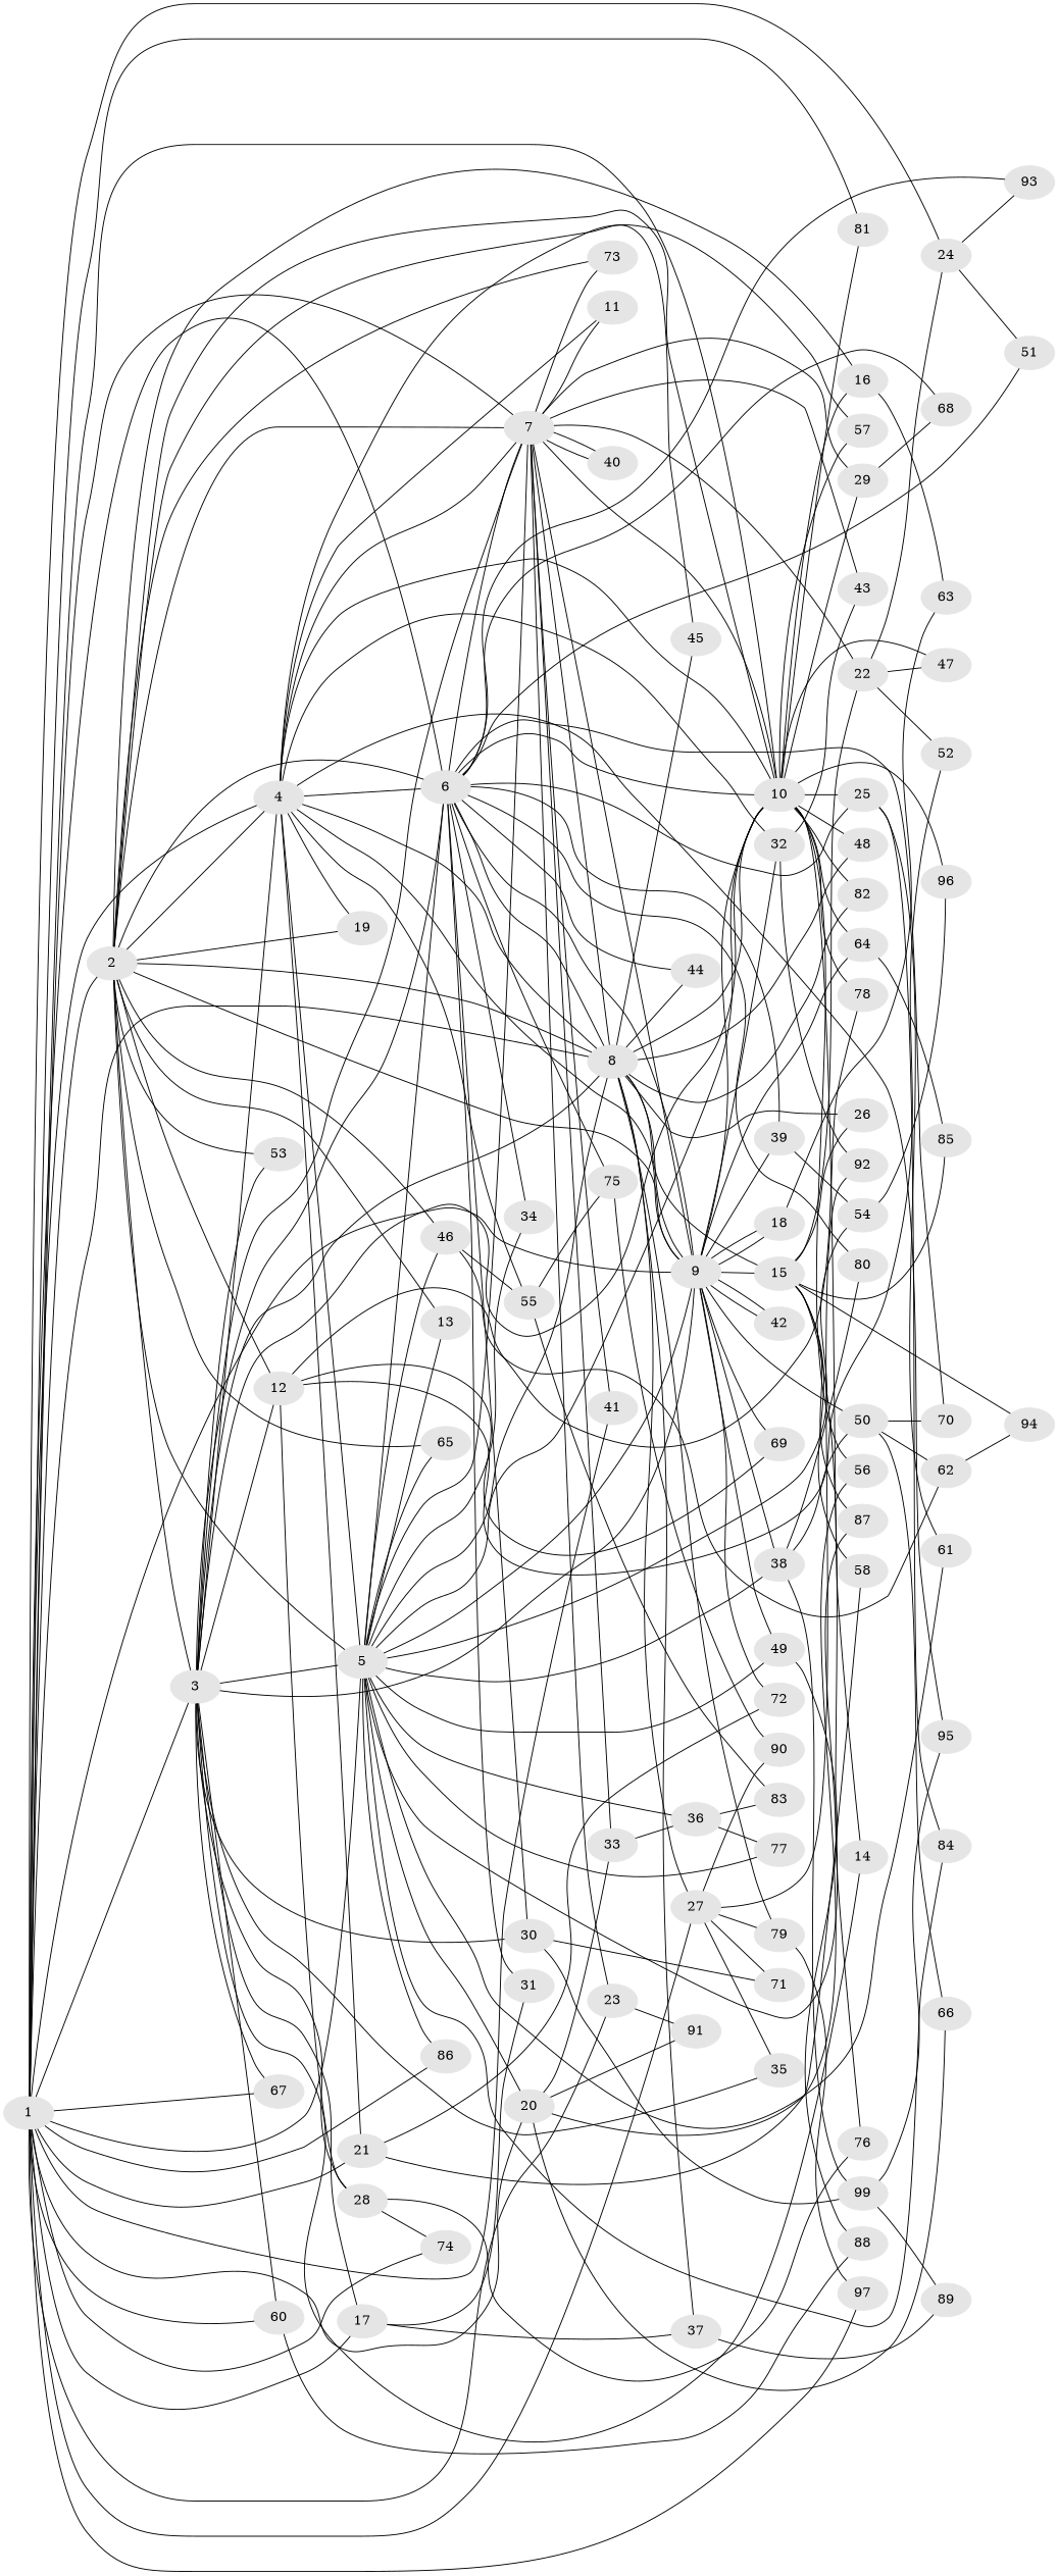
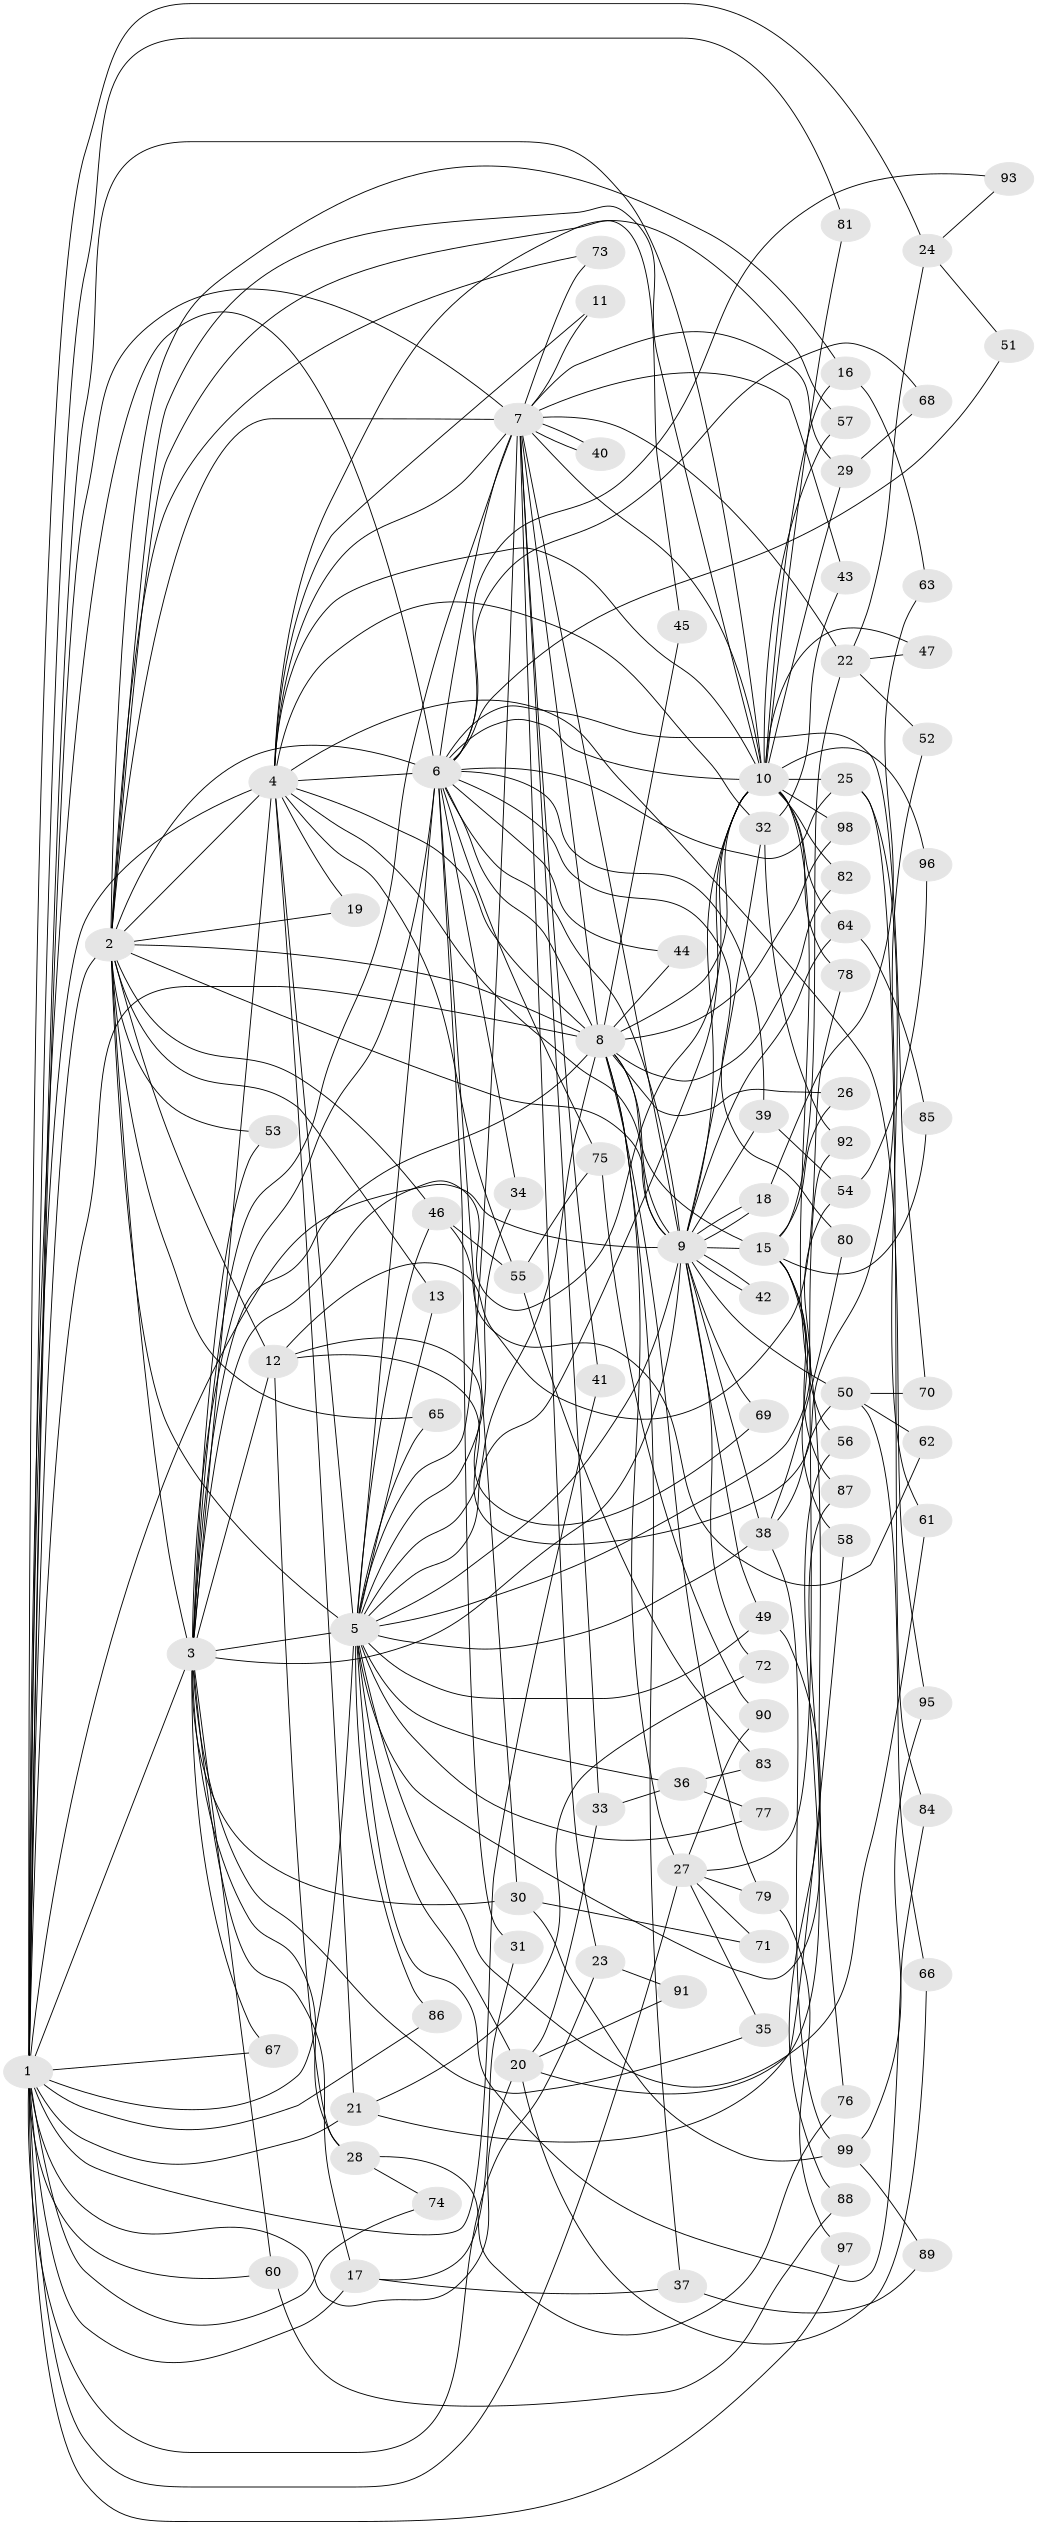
  graph {
    rankdir=LR
    node [color=gray90 style=filled]
    1
    2
    3
    4
    5
    6
    7
    8
    9
    10
    17
    20
    21
    23
    24
    27
    41
    60
    67
    74
    81
    86
    97
    12
    13
    16
    19
    45
    46
    53
    65
    73
-   14
    28
    30
    35
    11
    32
    55
    57
    95
    34
    36
    38
    49
    54
    61
    77
    84
    87
    25
    31
    39
    44
    51
    68
    70
    75
    80
    93
    22
    29
    33
    40
    43
    15
    26
    37
-   48
+   48 [label=98]
    79
    82
    18
    42
    50
    64
    69
    72
    47
    56
    78
    96
    58
    66
    91
    71
    90
    92
    88
    52
    63
    62
    76
    n93 [label=99]
    83
    85
-   94
    89
    1 -- 2
    1 -- 3
    1 -- 4
    1 -- 5
    1 -- 6
    1 -- 7
    1 -- 8
    1 -- 9
    1 -- 10
    1 -- 17
    1 -- 20
    1 -- 21
    1 -- 23
    1 -- 24
    1 -- 27
    1 -- 41
    1 -- 60
    1 -- 67
    1 -- 74
    1 -- 81
    1 -- 86
    1 -- 97
    2 -- 3
    2 -- 4
    2 -- 5
    2 -- 6
    2 -- 7
    2 -- 8
    2 -- 9
    2 -- 10
    2 -- 12
    2 -- 13
    2 -- 16
    2 -- 19
    2 -- 45
    2 -- 46
    2 -- 53
    2 -- 65
    2 -- 73
    3 -- 4
    3 -- 5
    3 -- 6
    3 -- 7
    3 -- 8
    3 -- 9
    3 -- 10
    3 -- 17
    3 -- 60
    3 -- 67
    3 -- 12
    3 -- 53
-   3 -- 14
    3 -- 28
    3 -- 30
    3 -- 35
    4 -- 5
    4 -- 6
    4 -- 7
    4 -- 8
    4 -- 9
    4 -- 10
    4 -- 21
    4 -- 19
    4 -- 11
    4 -- 32
    4 -- 55
    4 -- 57
    4 -- 95
    5 -- 6
    5 -- 7
    5 -- 8
    5 -- 9
    5 -- 10
    5 -- 20
    5 -- 86
    5 -- 13
    5 -- 46
    5 -- 65
    5 -- 34
    5 -- 36
    5 -- 38
    5 -- 49
    5 -- 54
    5 -- 61
    5 -- 77
    5 -- 84
    5 -- 87
    6 -- 7
    6 -- 8
    6 -- 9
    6 -- 10
    6 -- 30
    6 -- 34
    6 -- 25
    6 -- 31
    6 -- 39
    6 -- 44
    6 -- 51
    6 -- 68
    6 -- 70
    6 -- 75
    6 -- 80
    6 -- 93
    7 -- 8
    7 -- 9
    7 -- 10
    7 -- 23
    7 -- 41
    7 -- 73
    7 -- 11
    7 -- 22
    7 -- 29
    7 -- 33
    7 -- 40
    7 -- 40
    7 -- 43
    8 -- 9
    8 -- 10
    8 -- 27
    8 -- 45
    8 -- 44
    8 -- 15
    8 -- 26
    8 -- 37
    8 -- 48
    8 -- 79
    8 -- 82
    9 -- 10
    9 -- 32
    9 -- 38
    9 -- 49
    9 -- 39
    9 -- 15
    9 -- 18
    9 -- 18
    9 -- 42
    9 -- 42
    9 -- 50
    9 -- 64
    9 -- 69
    9 -- 72
    10 -- 81
    10 -- 16
-   10 -- 14
    10 -- 57
    10 -- 25
    10 -- 29
    10 -- 48
    10 -- 82
    10 -- 64
    10 -- 47
    10 -- 56
    10 -- 78
    10 -- 96
    17 -- 31
    17 -- 37
    20 -- 33
    20 -- 58
    20 -- 66
    20 -- 91
    21 -- 72
    21 -- 56
    23 -- 91
    24 -- 51
    24 -- 93
    27 -- 35
    27 -- 79
    27 -- 71
    27 -- 90
    27 -- 92
    60 -- 88
    12 -- 28
    12 -- 69
    12 -- 78
    12 -- 52
    16 -- 63
    46 -- 55
    46 -- 62
    28 -- 74
    28 -- 76
    30 -- 71
    30 -- n93
    32 -- 43
    32 -- 92
    55 -- 75
    55 -- 83
    36 -- 77
    36 -- 83
    38 -- 80
    38 -- 50
    38 -- n93
    49 -- 88
    54 -- 96
    25 -- 61
    25 -- 84
    39 -- 54
    75 -- 90
    22 -- 24
    22 -- 47
    22 -- 52
    29 -- 68
    33 -- 36
    15 -- 87
    15 -- 22
    15 -- 26
    15 -- 58
    15 -- 76
    15 -- 85
-   15 -- 94
    37 -- 89
    79 -- 97
    18 -- 63
    50 -- 70
    50 -- 66
    50 -- 62
    64 -- 85
-   62 -- 94
    n93 -- 95
    n93 -- 89
  }
